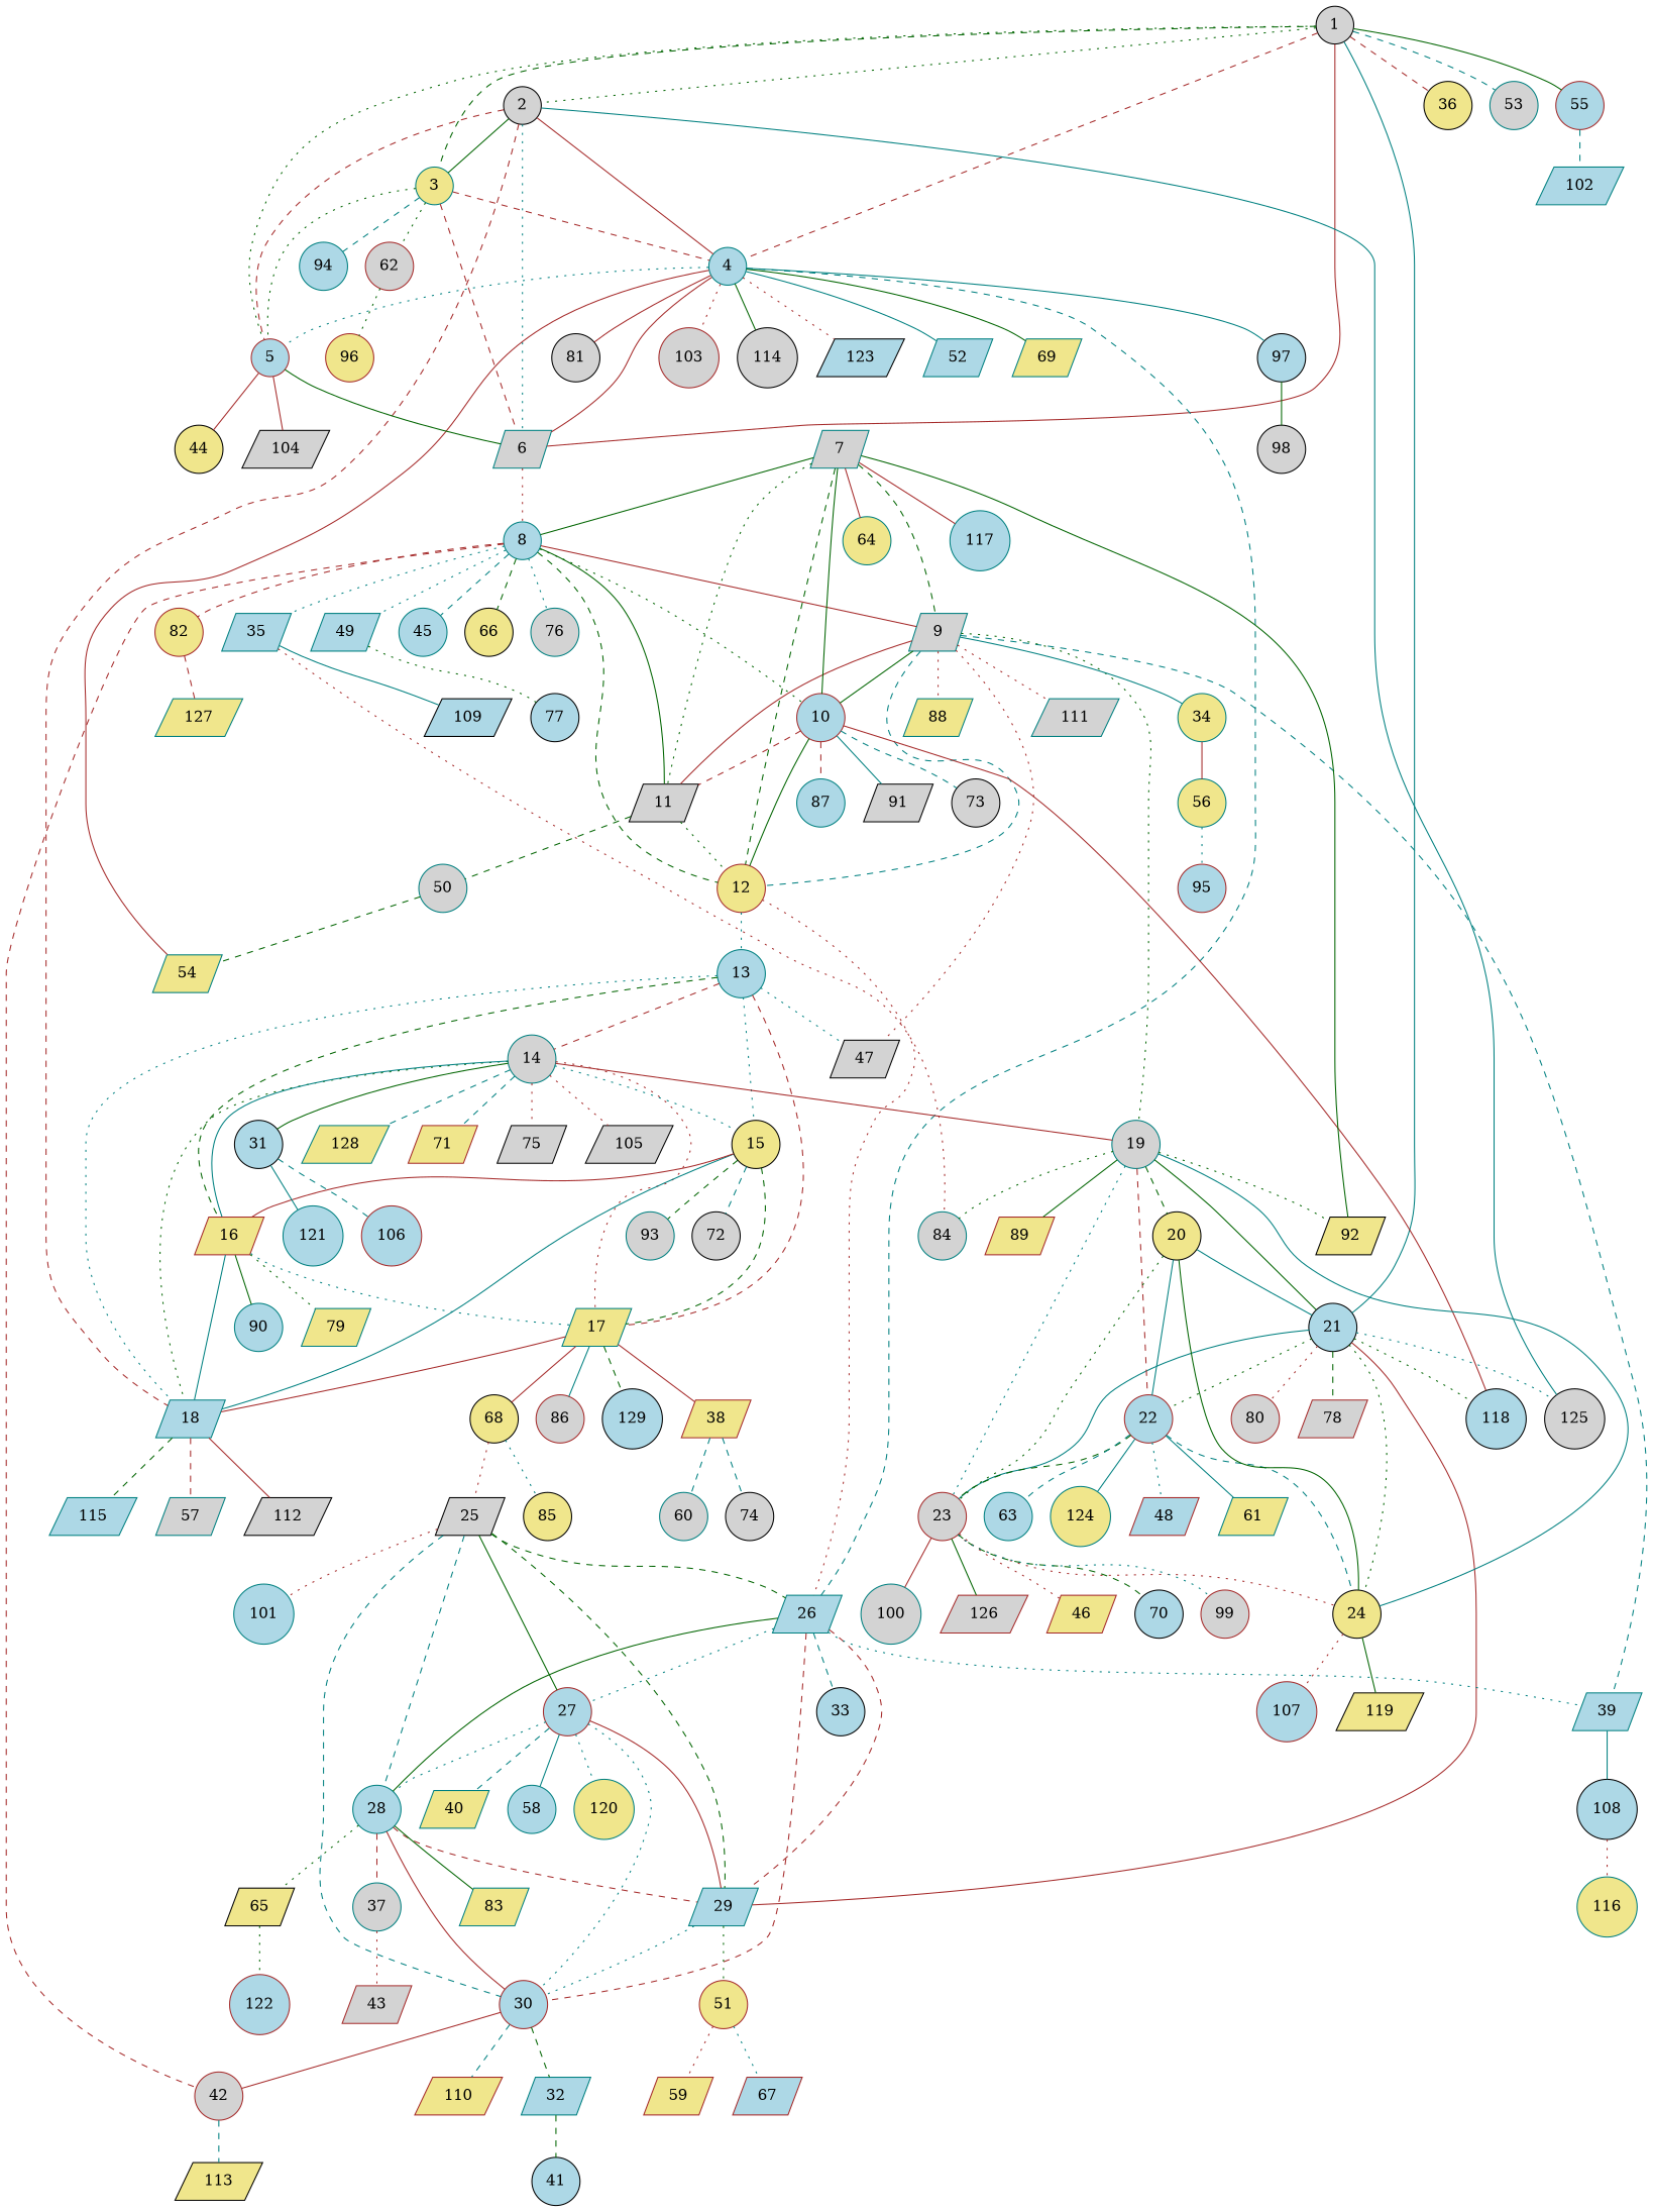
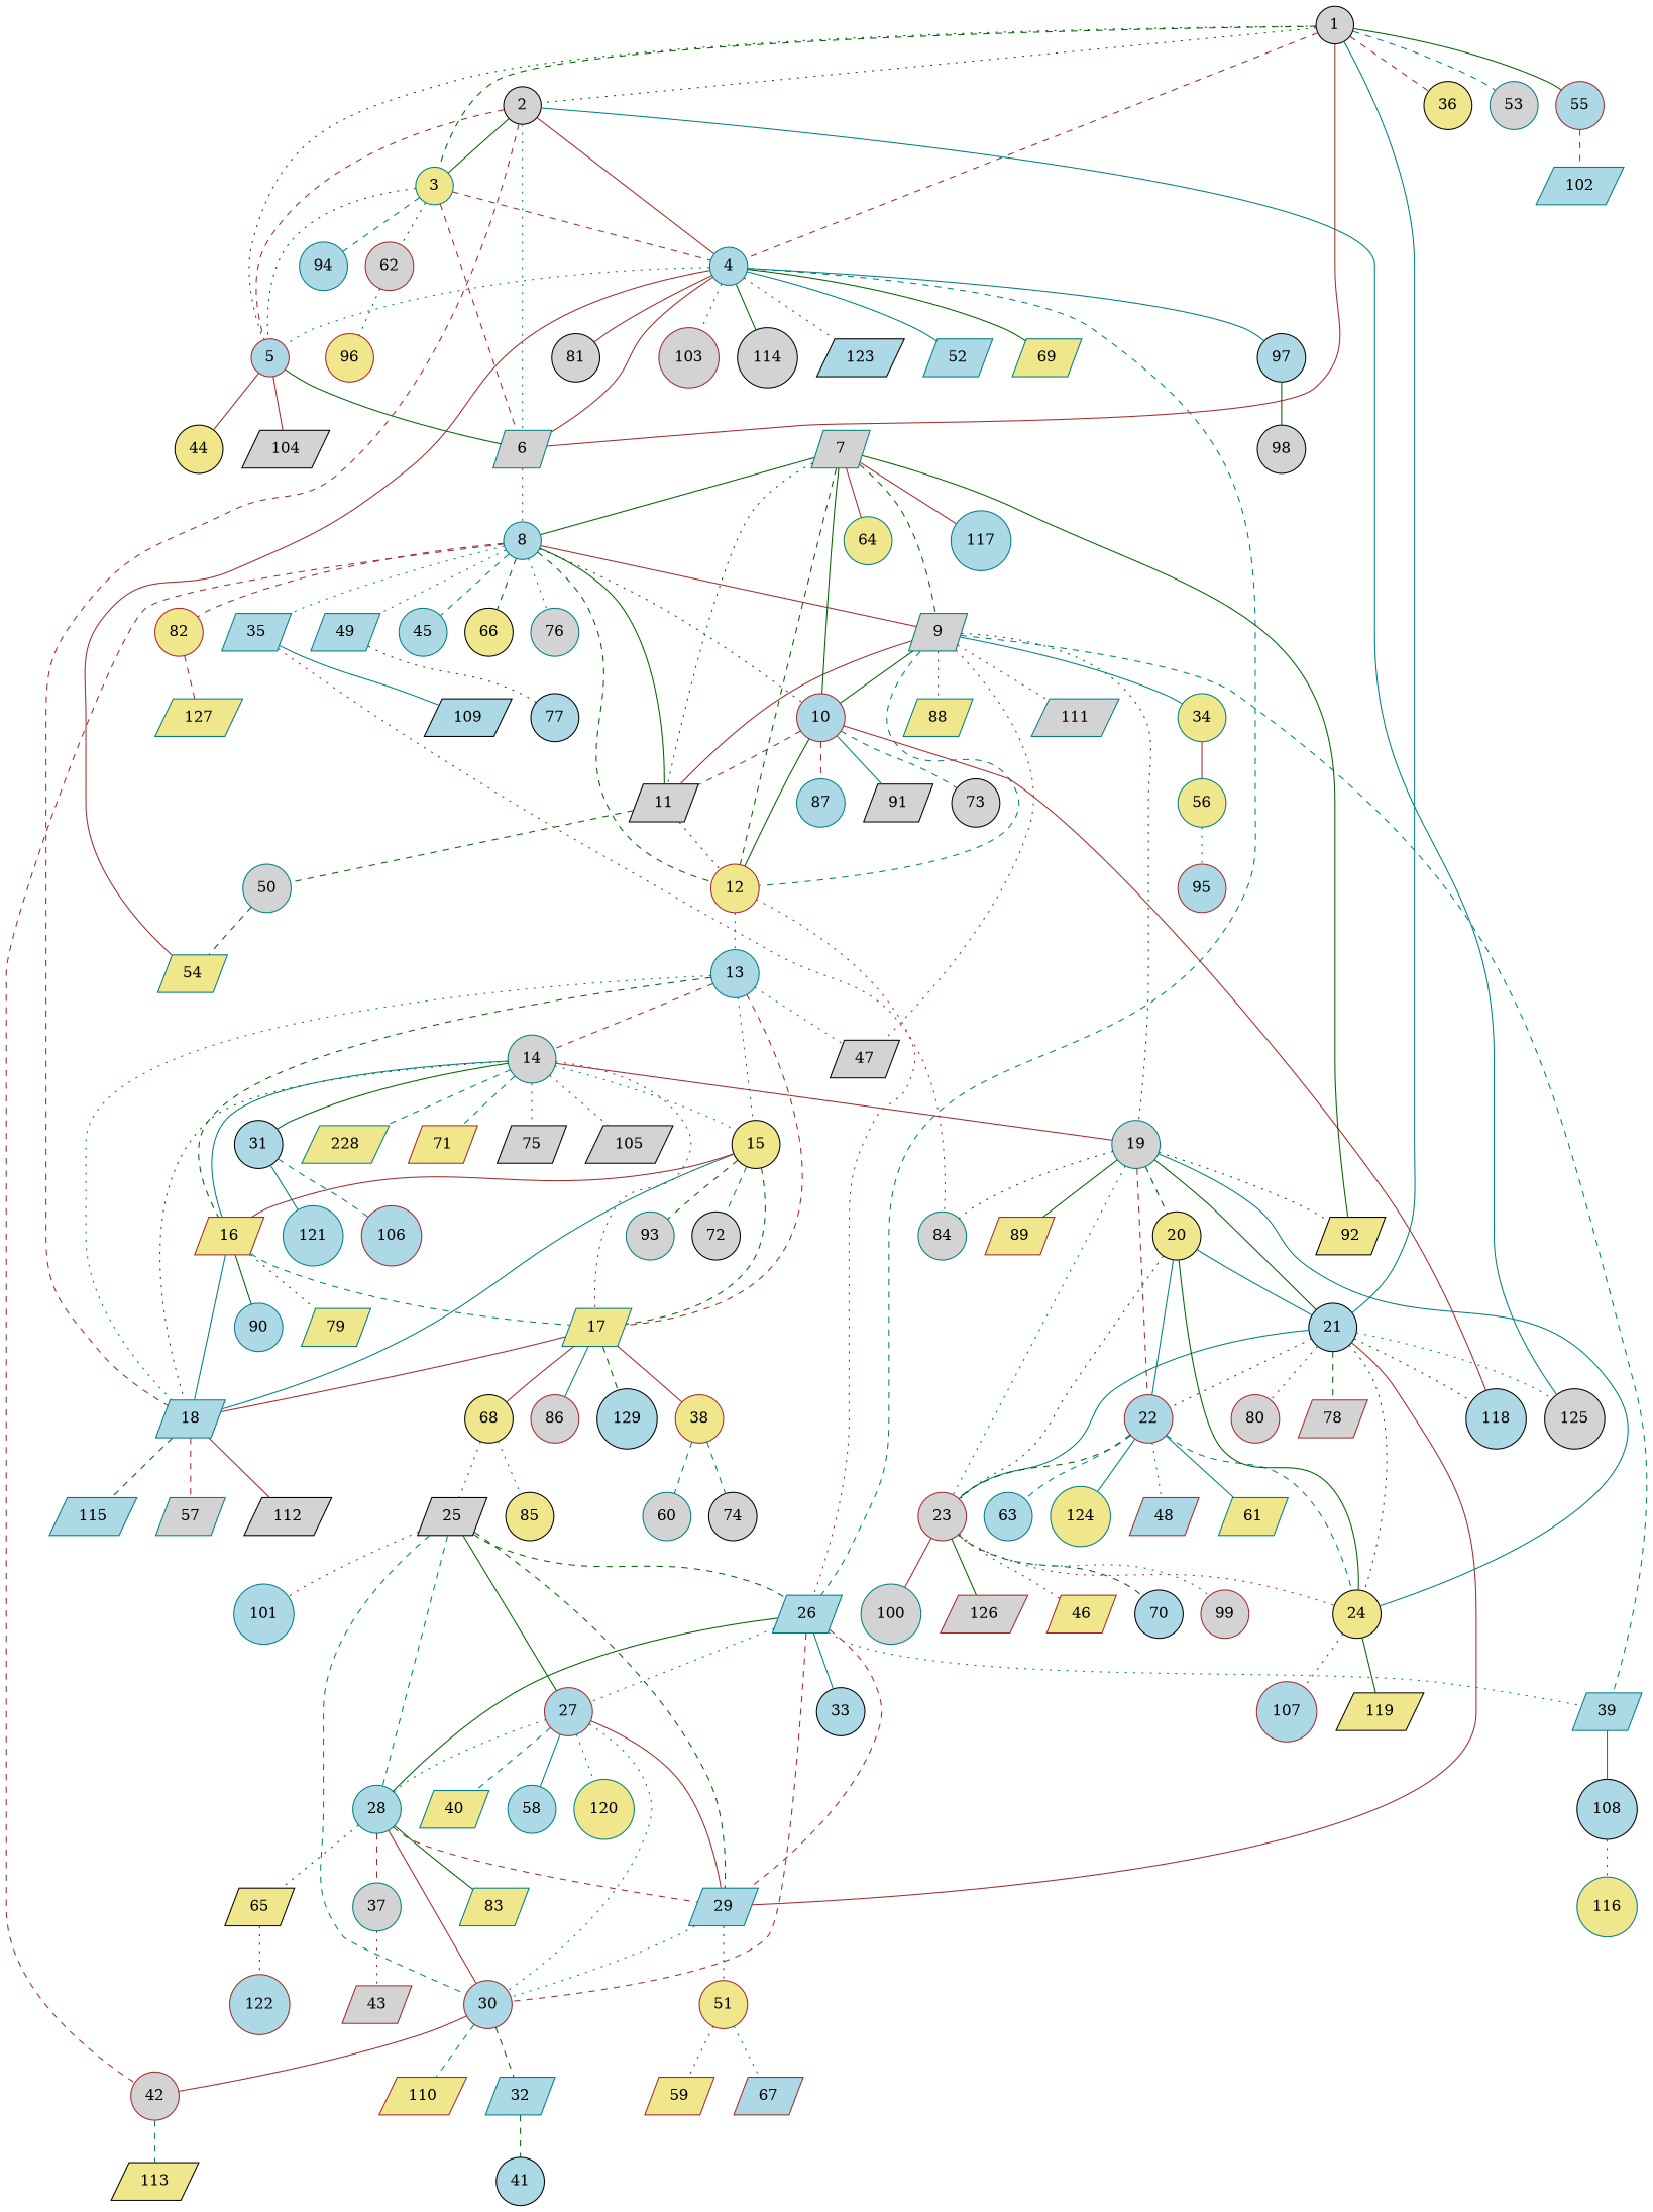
  graph {
    node [color=teal fillcolor=lightblue shape=circle style=filled]
    edge [color=teal style=solid]
    1 [color=black fillcolor=lightgrey]
    2 [color=black fillcolor=lightgrey]
    3 [fillcolor=khaki]
    4
    5 [color=brown]
    6 [fillcolor=lightgrey shape=parallelogram]
    21 [color=black]
    36 [color=black fillcolor=khaki]
    53 [fillcolor=lightgrey]
    55 [color=brown]
    18 [shape=parallelogram]
    125 [color=black fillcolor=lightgrey]
    62 [color=brown fillcolor=lightgrey]
    94
    26 [shape=parallelogram]
    52 [shape=parallelogram]
    54 [fillcolor=khaki shape=parallelogram]
    69 [fillcolor=khaki shape=parallelogram]
    81 [color=black fillcolor=lightgrey]
    97 [color=black]
    103 [color=brown fillcolor=lightgrey]
    114 [color=black fillcolor=lightgrey]
    123 [color=black shape=parallelogram]
    44 [color=black fillcolor=khaki]
    104 [color=black fillcolor=lightgrey shape=parallelogram]
    8
    118 [color=black]
    22 [color=brown]
    23 [color=brown fillcolor=lightgrey]
    24 [color=black fillcolor=khaki]
    29 [shape=parallelogram]
    78 [color=brown fillcolor=lightgrey shape=parallelogram]
    80 [color=brown fillcolor=lightgrey]
    102 [shape=parallelogram]
    57 [fillcolor=lightgrey shape=parallelogram]
    112 [color=black fillcolor=lightgrey shape=parallelogram]
    115 [shape=parallelogram]
    96 [color=brown fillcolor=khaki]
    39 [shape=parallelogram]
    27 [color=brown]
    28
    30 [color=brown]
    33 [color=black]
    98 [color=black fillcolor=lightgrey]
    9 [fillcolor=lightgrey shape=parallelogram]
    10 [color=brown]
    11 [color=black fillcolor=lightgrey shape=parallelogram]
    12 [color=brown fillcolor=khaki]
    35 [shape=parallelogram]
    42 [color=brown fillcolor=lightgrey]
    45
    49 [shape=parallelogram]
    66 [color=black fillcolor=khaki]
    76 [fillcolor=lightgrey]
    82 [color=brown fillcolor=khaki]
    7 [fillcolor=lightgrey shape=parallelogram]
    64 [fillcolor=khaki]
    92 [color=black fillcolor=khaki shape=parallelogram]
    117
    19 [fillcolor=lightgrey]
    34 [fillcolor=khaki]
    47 [color=black fillcolor=lightgrey shape=parallelogram]
    88 [fillcolor=khaki shape=parallelogram]
    111 [fillcolor=lightgrey shape=parallelogram]
    73 [color=black fillcolor=lightgrey]
    87
    91 [color=black fillcolor=lightgrey shape=parallelogram]
    50 [fillcolor=lightgrey]
    13
    84 [fillcolor=lightgrey]
    109 [color=black shape=parallelogram]
    113 [color=black fillcolor=khaki shape=parallelogram]
    77 [color=black]
    127 [fillcolor=khaki shape=parallelogram]
    20 [color=black fillcolor=khaki]
    89 [color=brown fillcolor=khaki shape=parallelogram]
    56 [fillcolor=khaki]
    108 [color=black]
    14 [fillcolor=lightgrey]
    15 [color=black fillcolor=khaki]
    16 [color=brown fillcolor=khaki shape=parallelogram]
    17 [fillcolor=khaki shape=parallelogram]
    31 [color=black]
    71 [color=brown fillcolor=khaki shape=parallelogram]
    75 [color=black fillcolor=lightgrey shape=parallelogram]
    105 [color=black fillcolor=lightgrey shape=parallelogram]
-   128 [fillcolor=khaki shape=parallelogram]
+   128 [fillcolor=khaki shape=parallelogram label=228]
    72 [color=black fillcolor=lightgrey]
    93 [fillcolor=lightgrey]
    79 [fillcolor=khaki shape=parallelogram]
    90
-   38 [color=brown fillcolor=khaki shape=parallelogram]
+   38 [color=brown fillcolor=khaki]
    68 [color=black fillcolor=khaki]
    86 [color=brown fillcolor=lightgrey]
    129 [color=black]
    106 [color=brown]
    121
    25 [color=black fillcolor=lightgrey shape=parallelogram]
    101
    60 [fillcolor=lightgrey]
    74 [color=black fillcolor=lightgrey]
    85 [color=black fillcolor=khaki]
    48 [color=brown shape=parallelogram]
    61 [fillcolor=khaki shape=parallelogram]
    63
    124 [fillcolor=khaki]
    46 [color=brown fillcolor=khaki shape=parallelogram]
    70 [color=black]
    99 [color=brown fillcolor=lightgrey]
    100 [fillcolor=lightgrey]
    126 [color=brown fillcolor=lightgrey shape=parallelogram]
    107 [color=brown]
    119 [color=black fillcolor=khaki shape=parallelogram]
    51 [color=brown fillcolor=khaki]
    40 [fillcolor=khaki shape=parallelogram]
    58
    120 [fillcolor=khaki]
    37 [fillcolor=lightgrey]
    65 [color=black fillcolor=khaki shape=parallelogram]
    83 [fillcolor=khaki shape=parallelogram]
    32 [shape=parallelogram]
    110 [color=brown fillcolor=khaki shape=parallelogram]
    43 [color=brown fillcolor=lightgrey shape=parallelogram]
    122 [color=brown]
    59 [color=brown fillcolor=khaki shape=parallelogram]
    67 [color=brown shape=parallelogram]
    41 [color=black]
    95 [color=brown]
    116 [fillcolor=khaki]
    1 -- 2 [color=darkgreen style=dotted]
    1 -- 3 [color=darkgreen style=dashed]
    1 -- 4 [color=brown style=dashed]
    1 -- 5 [color=darkgreen style=dotted]
    1 -- 6 [color=brown]
    1 -- 21
    1 -- 36 [color=brown style=dashed]
    1 -- 53 [style=dashed]
    1 -- 55 [color=darkgreen]
    2 -- 3 [color=darkgreen]
    2 -- 4 [color=brown]
    2 -- 5 [color=brown style=dashed]
    2 -- 6 [style=dotted]
    2 -- 18 [color=brown style=dashed]
    2 -- 125
    3 -- 4 [color=brown style=dashed]
    3 -- 5 [color=darkgreen style=dotted]
    3 -- 6 [color=brown style=dashed]
    3 -- 62 [color=darkgreen style=dotted]
    3 -- 94 [style=dashed]
    4 -- 5 [style=dotted]
    4 -- 6 [color=brown]
    4 -- 26 [style=dashed]
    4 -- 52
    4 -- 54 [color=brown]
    4 -- 69 [color=darkgreen]
    4 -- 81 [color=brown]
    4 -- 97
    4 -- 103 [color=brown style=dotted]
    4 -- 114 [color=darkgreen]
    4 -- 123 [color=brown style=dotted]
    5 -- 6 [color=darkgreen]
    5 -- 44 [color=brown]
    5 -- 104 [color=brown]
    6 -- 8 [color=brown style=dotted]
    21 -- 125 [style=dotted]
    21 -- 118 [color=darkgreen style=dotted]
    21 -- 22 [color=darkgreen style=dotted]
    21 -- 23
    21 -- 24 [color=darkgreen style=dotted]
    21 -- 29 [color=brown]
    21 -- 78 [color=darkgreen style=dashed]
    21 -- 80 [color=brown style=dotted]
    55 -- 102 [style=dashed]
    18 -- 57 [color=brown style=dashed]
    18 -- 112 [color=brown]
    18 -- 115 [color=darkgreen style=dashed]
    62 -- 96 [color=darkgreen style=dotted]
    26 -- 29 [color=brown style=dashed]
    26 -- 39 [style=dotted]
    26 -- 27 [style=dotted]
    26 -- 28 [color=darkgreen]
    26 -- 30 [color=brown style=dashed]
-   26 -- 33 [style=dashed]
+   26 -- 33
    97 -- 98 [color=darkgreen]
    8 -- 9 [color=brown]
    8 -- 10 [color=darkgreen style=dotted]
    8 -- 11 [color=darkgreen]
    8 -- 12 [color=darkgreen style=dashed]
    8 -- 35 [style=dotted]
    8 -- 42 [color=brown style=dashed]
    8 -- 45 [style=dashed]
    8 -- 49 [style=dotted]
    8 -- 66 [color=darkgreen style=dashed]
    8 -- 76 [style=dotted]
    8 -- 82 [color=brown style=dashed]
    22 -- 23 [color=darkgreen style=dashed]
    22 -- 24 [style=dashed]
    22 -- 48 [style=dotted]
    22 -- 61
    22 -- 63 [style=dashed]
    22 -- 124
    23 -- 24 [color=brown style=dotted]
    23 -- 46 [color=brown style=dotted]
    23 -- 70 [color=darkgreen style=dashed]
    23 -- 99 [style=dotted]
    23 -- 100 [color=brown]
    23 -- 126 [color=darkgreen]
    24 -- 107 [color=brown style=dotted]
    24 -- 119 [color=darkgreen]
    29 -- 30 [style=dotted]
    29 -- 51 [color=darkgreen style=dotted]
    39 -- 108
    27 -- 29 [color=brown]
    27 -- 28 [style=dotted]
    27 -- 30 [style=dotted]
    27 -- 40 [style=dashed]
    27 -- 58
    27 -- 120 [style=dotted]
    28 -- 29 [color=brown style=dashed]
    28 -- 30 [color=brown]
    28 -- 37 [color=brown style=dashed]
    28 -- 65 [color=darkgreen style=dotted]
    28 -- 83 [color=darkgreen]
    30 -- 42 [color=brown]
    30 -- 32 [color=darkgreen style=dashed]
    30 -- 110 [style=dashed]
    9 -- 39 [style=dashed]
    9 -- 10 [color=darkgreen]
    9 -- 11 [color=brown]
    9 -- 12 [style=dashed]
    9 -- 19 [color=darkgreen style=dotted]
    9 -- 34
    9 -- 47 [color=brown style=dotted]
    9 -- 88 [color=brown style=dotted]
    9 -- 111 [color=brown style=dotted]
    10 -- 118 [color=brown]
    10 -- 11 [color=brown style=dashed]
    10 -- 12 [color=darkgreen]
    10 -- 73 [style=dashed]
    10 -- 87 [color=brown style=dashed]
    10 -- 91
    11 -- 12 [color=darkgreen style=dotted]
    11 -- 50 [color=darkgreen style=dashed]
    12 -- 26 [color=brown style=dotted]
    12 -- 13 [style=dotted]
    35 -- 84 [color=brown style=dotted]
    35 -- 109
    42 -- 113 [style=dashed]
    49 -- 77 [color=darkgreen style=dotted]
    82 -- 127 [color=brown style=dashed]
    7 -- 8 [color=darkgreen]
    7 -- 9 [color=darkgreen style=dashed]
    7 -- 10 [color=darkgreen]
    7 -- 11 [color=darkgreen style=dotted]
    7 -- 12 [color=darkgreen style=dashed]
    7 -- 64 [color=brown]
    7 -- 92 [color=darkgreen]
    7 -- 117 [color=brown]
    19 -- 21 [color=darkgreen]
    19 -- 22 [color=brown style=dashed]
    19 -- 23 [style=dotted]
    19 -- 24
    19 -- 92 [color=darkgreen style=dotted]
    19 -- 84 [color=darkgreen style=dotted]
    19 -- 20 [color=darkgreen style=dashed]
    19 -- 89 [color=darkgreen]
    34 -- 56 [color=brown]
    50 -- 54 [color=darkgreen style=dashed]
    13 -- 18 [style=dotted]
    13 -- 47 [style=dotted]
    13 -- 14 [color=brown style=dashed]
    13 -- 15 [style=dotted]
    13 -- 16 [color=darkgreen style=dashed]
    13 -- 17 [color=brown style=dashed]
    20 -- 21
    20 -- 22
    20 -- 23 [color=darkgreen style=dotted]
    20 -- 24 [color=darkgreen]
    56 -- 95 [style=dotted]
    108 -- 116 [color=brown style=dotted]
    14 -- 18 [color=darkgreen style=dotted]
    14 -- 19 [color=brown]
    14 -- 15 [style=dotted]
    14 -- 16
    14 -- 17 [color=brown style=dotted]
    14 -- 31 [color=darkgreen]
    14 -- 71 [style=dashed]
    14 -- 75 [color=brown style=dotted]
    14 -- 105 [color=brown style=dotted]
    14 -- 128 [style=dashed]
    15 -- 18
    15 -- 16 [color=brown]
    15 -- 17 [color=darkgreen style=dashed]
    15 -- 72 [style=dashed]
    15 -- 93 [color=darkgreen style=dashed]
    16 -- 18
-   16 -- 17 [style=dotted]
+   16 -- 17 [style=dashed]
    16 -- 79 [color=darkgreen style=dotted]
    16 -- 90 [color=darkgreen]
    17 -- 18 [color=brown]
    17 -- 38 [color=brown]
    17 -- 68 [color=brown]
    17 -- 86
    17 -- 129 [color=darkgreen style=dashed]
    31 -- 106 [style=dashed]
    31 -- 121
    38 -- 60 [style=dashed]
    38 -- 74 [style=dashed]
    68 -- 25 [color=brown style=dotted]
    68 -- 85 [style=dotted]
    25 -- 26 [color=darkgreen style=dashed]
    25 -- 29 [color=darkgreen style=dashed]
    25 -- 27 [color=darkgreen]
    25 -- 28 [style=dashed]
    25 -- 30 [style=dashed]
    25 -- 101 [color=brown style=dotted]
    51 -- 59 [color=brown style=dotted]
    51 -- 67 [style=dotted]
    37 -- 43 [color=brown style=dotted]
    65 -- 122 [color=darkgreen style=dotted]
    32 -- 41 [color=darkgreen style=dashed]
  }
